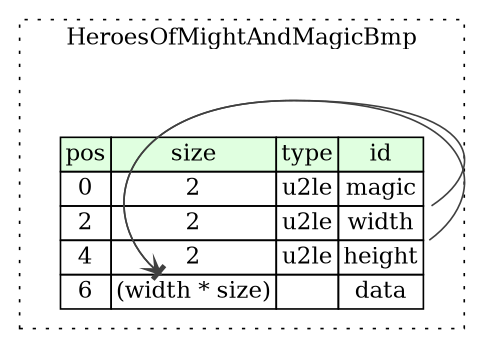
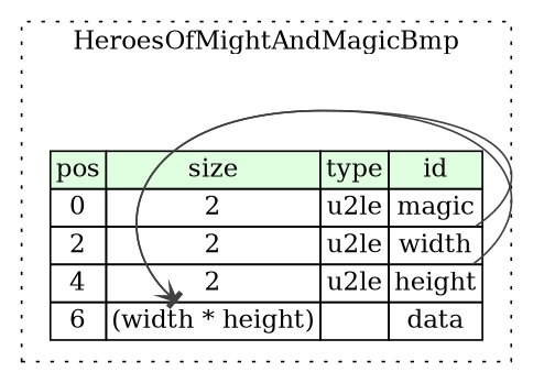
  digraph {
    rankdir=LR
    edge [color="#404040" headport=data_size]
-   n1 [label=<<TABLE BORDER="0" CELLBORDER="1" CELLSPACING="0"> 			<TR><TD BGCOLOR="#E0FFE0">pos</TD><TD BGCOLOR="#E0FFE0">size</TD><TD BGCOLOR="#E0FFE0">type</TD><TD BGCOLOR="#E0FFE0">id</TD></TR> 			<TR><TD PORT="magic_pos">0</TD><TD PORT="magic_size">2</TD><TD>u2le</TD><TD PORT="magic_type">magic</TD></TR> 			<TR><TD PORT="width_pos">2</TD><TD PORT="width_size">2</TD><TD>u2le</TD><TD PORT="width_type">width</TD></TR> 			<TR><TD PORT="height_pos">4</TD><TD PORT="height_size">2</TD><TD>u2le</TD><TD PORT="height_type">height</TD></TR> 			<TR><TD PORT="data_pos">6</TD><TD PORT="data_size">(width * size)</TD><TD></TD><TD PORT="data_type">data</TD></TR> 		</TABLE>> shape=plaintext]
+   n1 [label=<<TABLE BORDER="0" CELLBORDER="1" CELLSPACING="0"> 			<TR><TD BGCOLOR="#E0FFE0">pos</TD><TD BGCOLOR="#E0FFE0">size</TD><TD BGCOLOR="#E0FFE0">type</TD><TD BGCOLOR="#E0FFE0">id</TD></TR> 			<TR><TD PORT="magic_pos">0</TD><TD PORT="magic_size">2</TD><TD>u2le</TD><TD PORT="magic_type">magic</TD></TR> 			<TR><TD PORT="width_pos">2</TD><TD PORT="width_size">2</TD><TD>u2le</TD><TD PORT="width_type">width</TD></TR> 			<TR><TD PORT="height_pos">4</TD><TD PORT="height_size">2</TD><TD>u2le</TD><TD PORT="height_type">height</TD></TR> 			<TR><TD PORT="data_pos">6</TD><TD PORT="data_size">(width * height)</TD><TD></TD><TD PORT="data_type">data</TD></TR> 		</TABLE>> shape=plaintext]
    subgraph cluster_1 {
      label=HeroesOfMightAndMagicBmp
      style=dotted
      n1
    }
    n1 -> n1 [tailport=width_type arrowhead=tee]
    n1 -> n1 [tailport=height_type arrowhead=vee]
  }
